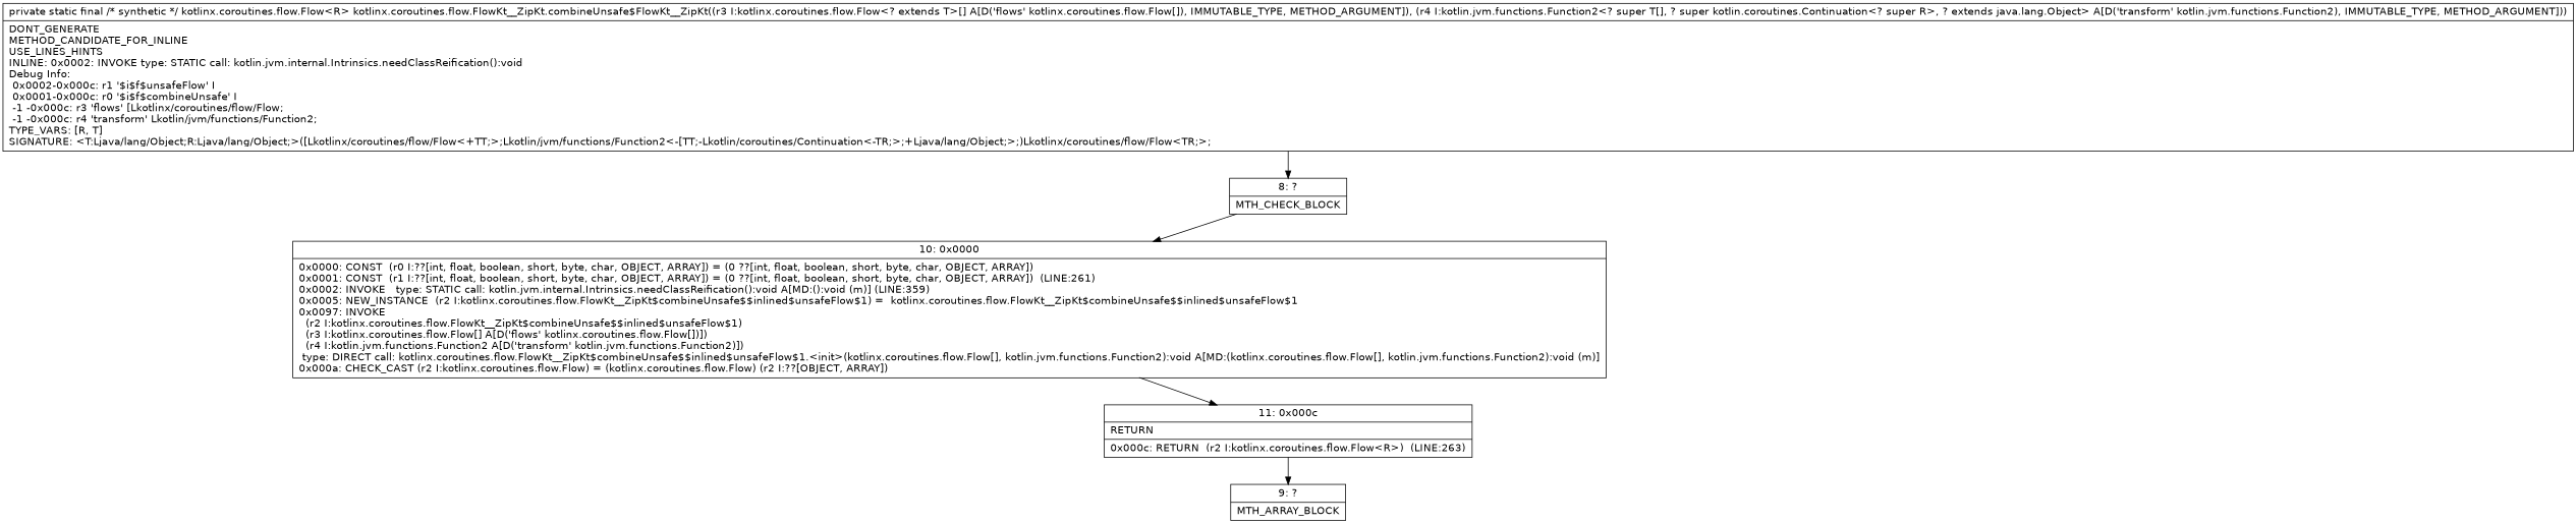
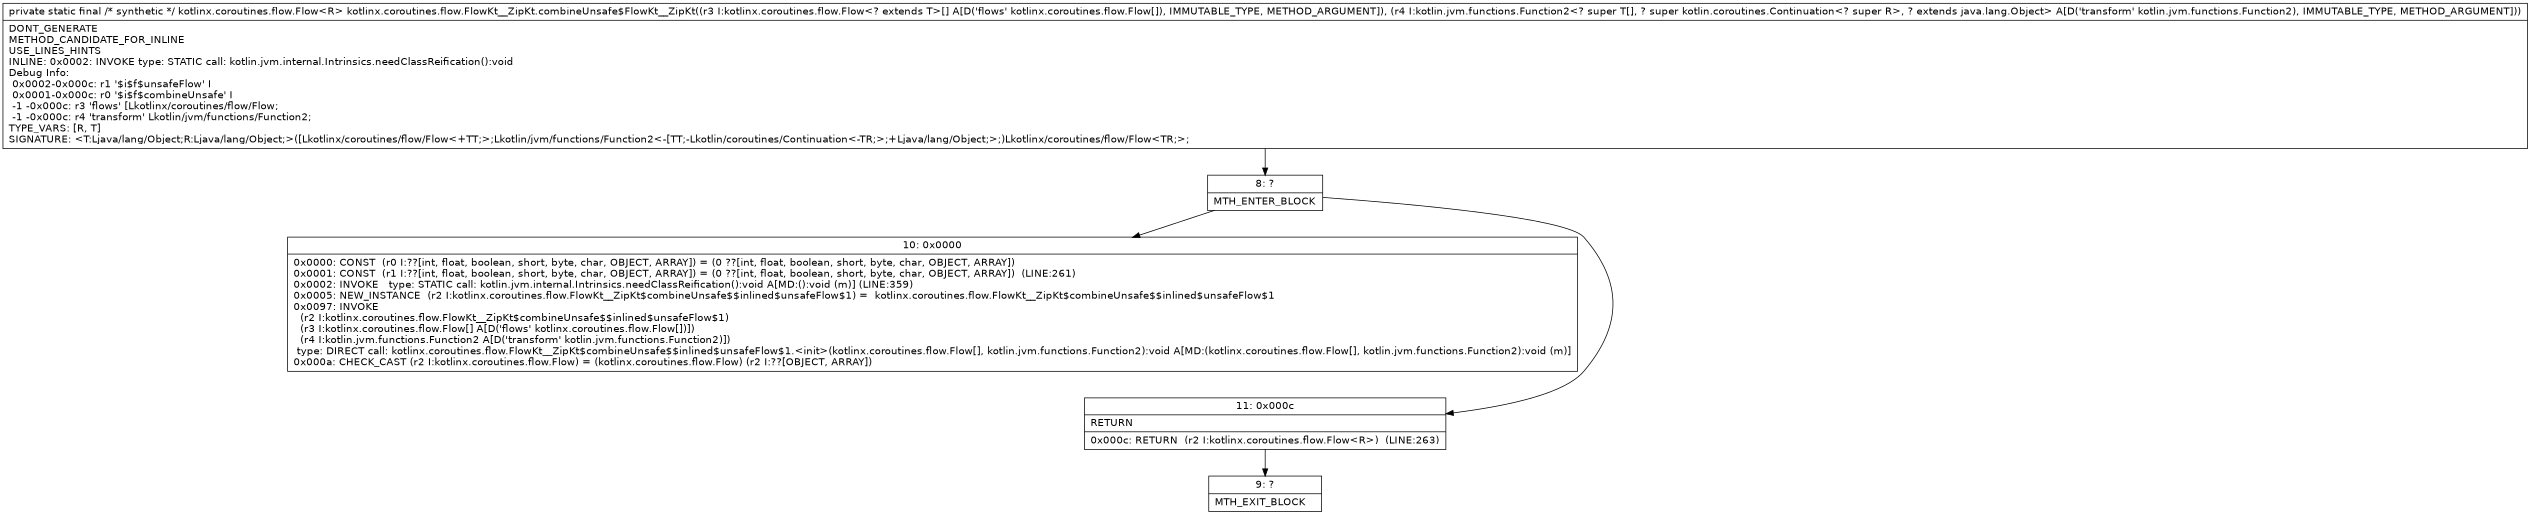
  digraph {
    fontname="DejaVu Sans"
    node [fontname="DejaVu Sans" shape=record]
    edge [fontname="DejaVu Sans"]
-   n1 [label="{8\:\ ?|MTH_CHECK_BLOCK\l}"]
+   n1 [label="{8\:\ ?|MTH_ENTER_BLOCK\l}"]
    n2 [label="{10\:\ 0x0000|0x0000: CONST  (r0 I:??[int, float, boolean, short, byte, char, OBJECT, ARRAY]) = (0 ??[int, float, boolean, short, byte, char, OBJECT, ARRAY]) \l0x0001: CONST  (r1 I:??[int, float, boolean, short, byte, char, OBJECT, ARRAY]) = (0 ??[int, float, boolean, short, byte, char, OBJECT, ARRAY])  (LINE:261)\l0x0002: INVOKE   type: STATIC call: kotlin.jvm.internal.Intrinsics.needClassReification():void A[MD:():void (m)] (LINE:359)\l0x0005: NEW_INSTANCE  (r2 I:kotlinx.coroutines.flow.FlowKt__ZipKt$combineUnsafe$$inlined$unsafeFlow$1) =  kotlinx.coroutines.flow.FlowKt__ZipKt$combineUnsafe$$inlined$unsafeFlow$1 \l0x0097: INVOKE  \l  (r2 I:kotlinx.coroutines.flow.FlowKt__ZipKt$combineUnsafe$$inlined$unsafeFlow$1)\l  (r3 I:kotlinx.coroutines.flow.Flow[] A[D('flows' kotlinx.coroutines.flow.Flow[])])\l  (r4 I:kotlin.jvm.functions.Function2 A[D('transform' kotlin.jvm.functions.Function2)])\l type: DIRECT call: kotlinx.coroutines.flow.FlowKt__ZipKt$combineUnsafe$$inlined$unsafeFlow$1.\<init\>(kotlinx.coroutines.flow.Flow[], kotlin.jvm.functions.Function2):void A[MD:(kotlinx.coroutines.flow.Flow[], kotlin.jvm.functions.Function2):void (m)]\l0x000a: CHECK_CAST (r2 I:kotlinx.coroutines.flow.Flow) = (kotlinx.coroutines.flow.Flow) (r2 I:??[OBJECT, ARRAY]) \l}"]
    n3 [label="{11\:\ 0x000c|RETURN\l|0x000c: RETURN  (r2 I:kotlinx.coroutines.flow.Flow\<R\>)  (LINE:263)\l}"]
-   n4 [label="{9\:\ ?|MTH_ARRAY_BLOCK\l}"]
+   n4 [label="{9\:\ ?|MTH_EXIT_BLOCK\l}"]
    n5 [label="{private static final \/* synthetic *\/ kotlinx.coroutines.flow.Flow\<R\> kotlinx.coroutines.flow.FlowKt__ZipKt.combineUnsafe$FlowKt__ZipKt((r3 I:kotlinx.coroutines.flow.Flow\<? extends T\>[] A[D('flows' kotlinx.coroutines.flow.Flow[]), IMMUTABLE_TYPE, METHOD_ARGUMENT]), (r4 I:kotlin.jvm.functions.Function2\<? super T[], ? super kotlin.coroutines.Continuation\<? super R\>, ? extends java.lang.Object\> A[D('transform' kotlin.jvm.functions.Function2), IMMUTABLE_TYPE, METHOD_ARGUMENT]))  | DONT_GENERATE\lMETHOD_CANDIDATE_FOR_INLINE\lUSE_LINES_HINTS\lINLINE: 0x0002: INVOKE   type: STATIC call: kotlin.jvm.internal.Intrinsics.needClassReification():void\lDebug Info:\l  0x0002\-0x000c: r1 '$i$f$unsafeFlow' I\l  0x0001\-0x000c: r0 '$i$f$combineUnsafe' I\l  \-1 \-0x000c: r3 'flows' [Lkotlinx\/coroutines\/flow\/Flow;\l  \-1 \-0x000c: r4 'transform' Lkotlin\/jvm\/functions\/Function2;\lTYPE_VARS: [R, T]\lSIGNATURE: \<T:Ljava\/lang\/Object;R:Ljava\/lang\/Object;\>([Lkotlinx\/coroutines\/flow\/Flow\<+TT;\>;Lkotlin\/jvm\/functions\/Function2\<\-[TT;\-Lkotlin\/coroutines\/Continuation\<\-TR;\>;+Ljava\/lang\/Object;\>;)Lkotlinx\/coroutines\/flow\/Flow\<TR;\>;\l}"]
    n1 -> n2
-   n2 -> n3
+   n1 -> n3
    n3 -> n4
    n5 -> n1
  }
